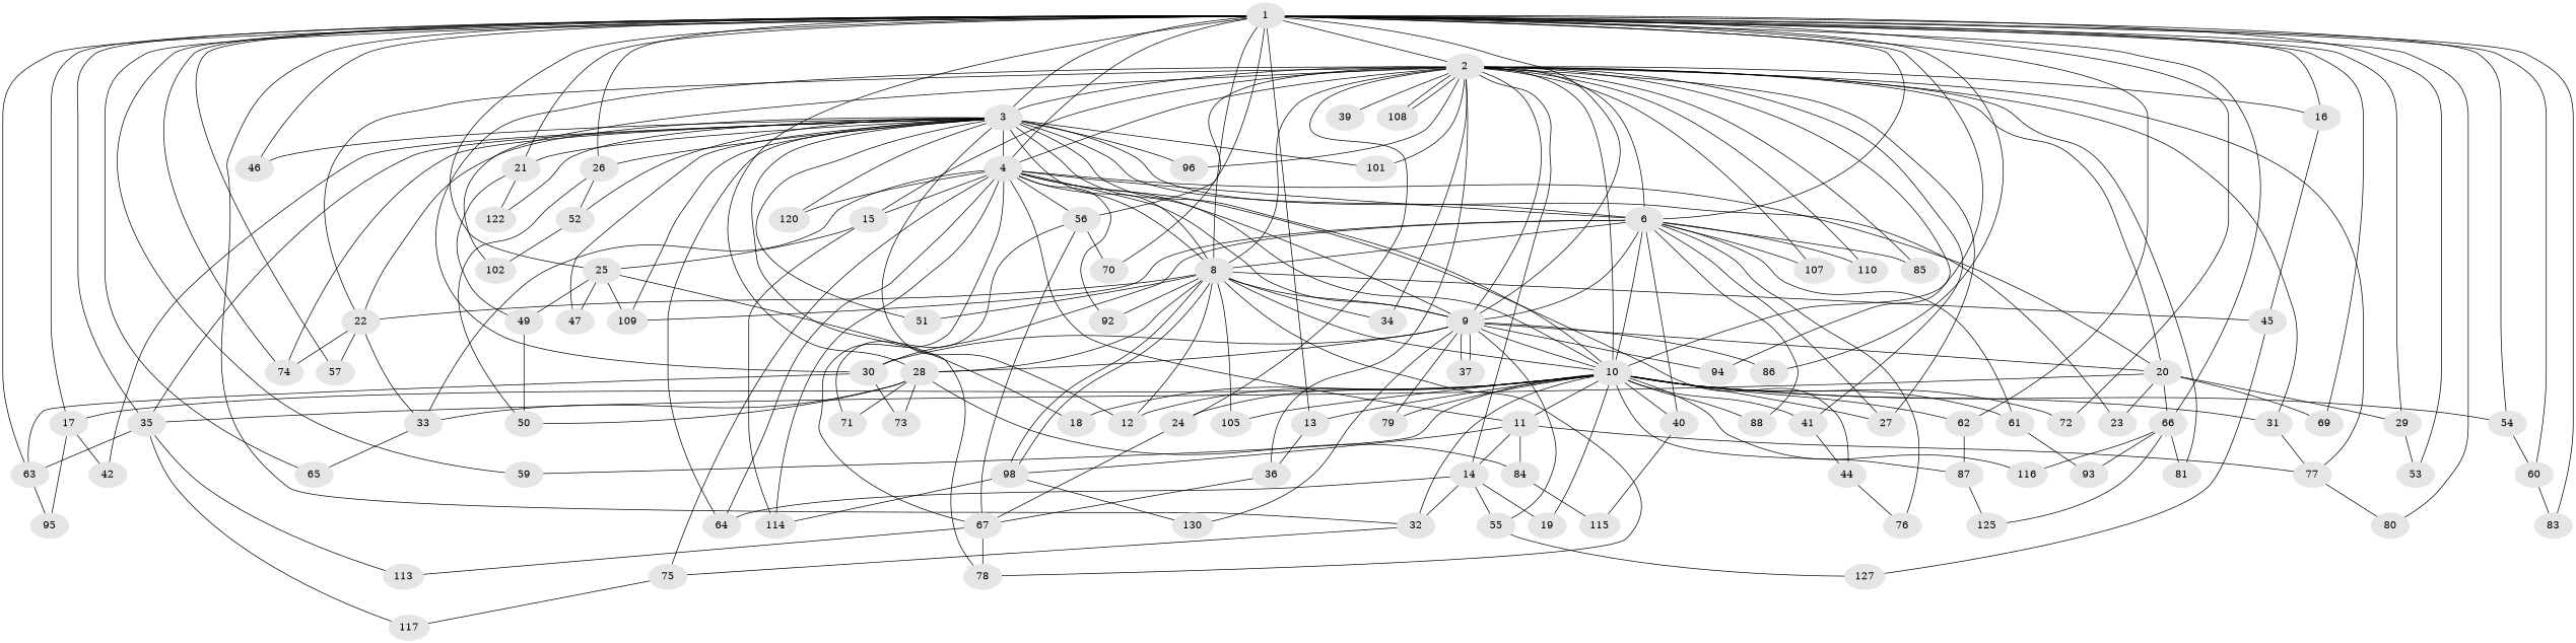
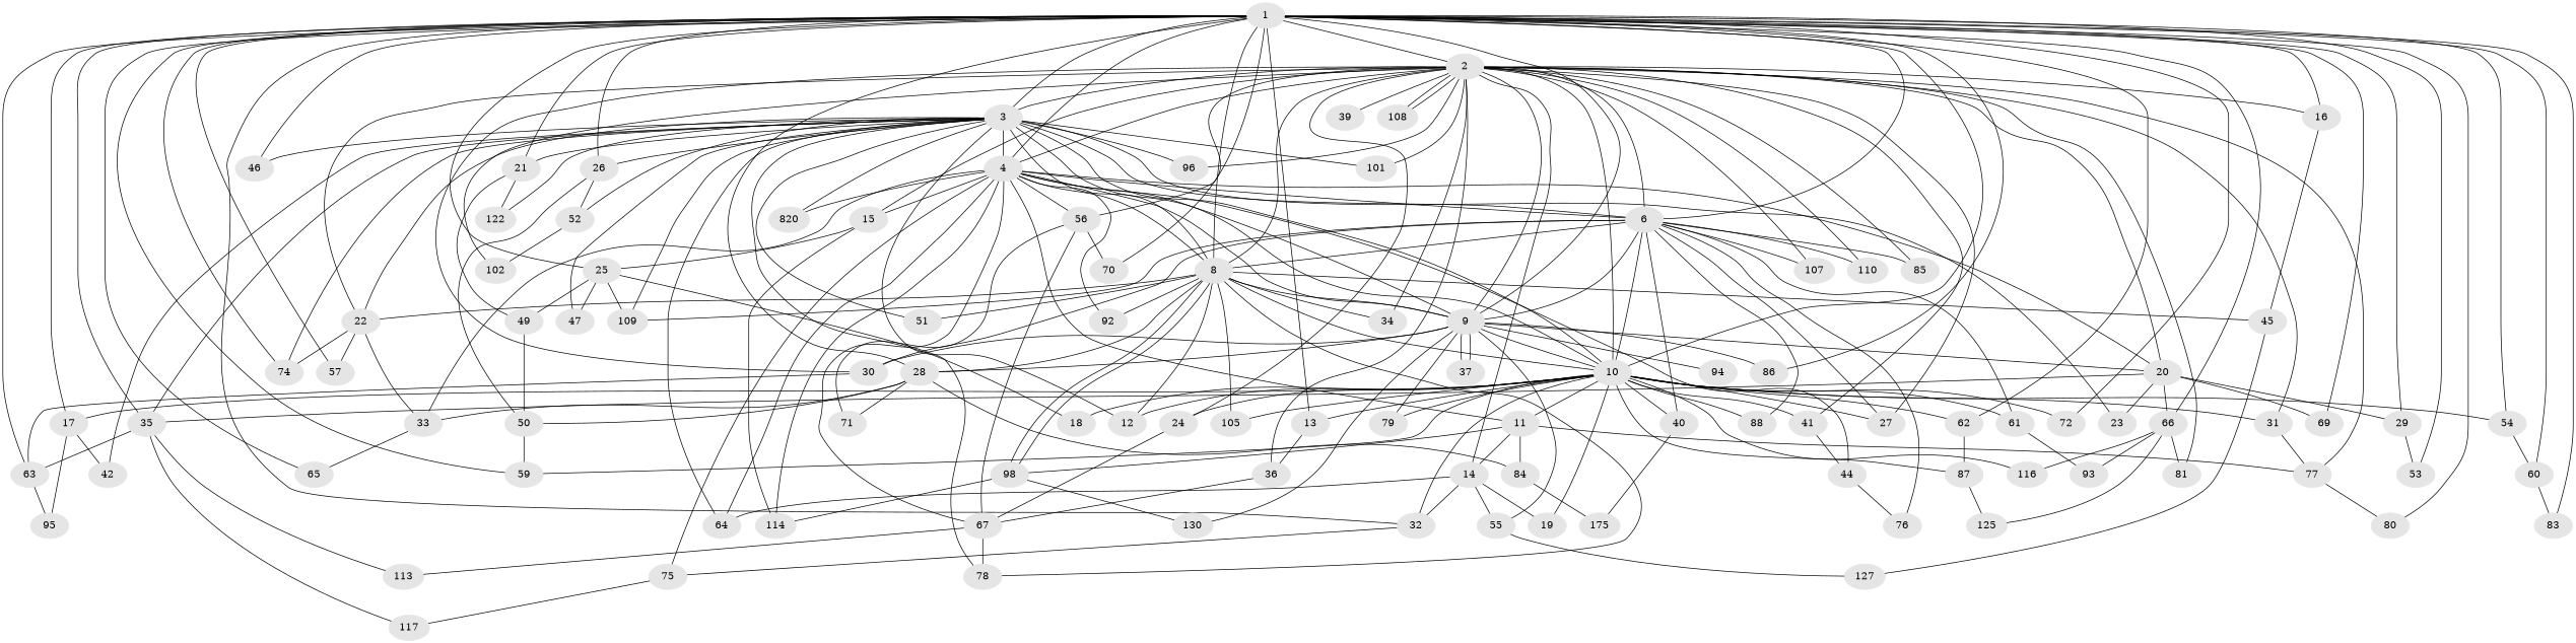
  graph {
    node [color=gray90 style=filled]
    1 [super="+104"]
    2 [super="+5"]
    3 [super="+7"]
    4 [super="+100"]
    6 [super="+91"]
    8 [super="+48"]
    9 [super="+124"]
    10 [super="+58"]
    13
    16
    17
    21
    25
    26
    28 [super="+68"]
    29
    32
    35 [super="+82"]
    46
    53
    54
    59 [super="+112"]
    60
    62
    63 [super="+129"]
    65
    66
    69
    70
    72
    74 [super="+123"]
    80
    83
    86
    n35 [label=57]
    14
    15
    20 [super="+89"]
    22 [super="+128"]
    24
    27 [super="+43"]
    30 [super="+38"]
    31
    34
    36 [super="+126"]
    39
    41
    56
    77 [super="+90"]
    81
    85
    94
    96
    101
    102
    107
    108
    110
    12
    18
    23
    42
    47
    51
    52
    64 [super="+121"]
    109 [super="+111"]
-   120
+   120 [label=820]
    122
    11
    33
    44
    67 [super="+99"]
    75
    92
    114 [super="+119"]
    40 [super="+118"]
    61
    76
    88
    45
    78 [super="+103"]
    98 [super="+106"]
    105
    37
    55
    79
    130
    19
    87
    116
    95
    49 [super="+57"]
    50
    84
    71
-   73
    113
    117
    93
    125
-   115
+   115 [label=175]
    127
    1 -- 2 [weight=2]
    1 -- 3 [weight=2]
    1 -- 4
    1 -- 6
    1 -- 8
    1 -- 9
    1 -- 10
    1 -- 13
    1 -- 16
    1 -- 17
    1 -- 21
    1 -- 25
    1 -- 26
    1 -- 28
    1 -- 29
    1 -- 32
    1 -- 35
    1 -- 46
    1 -- 53
    1 -- 54
    1 -- 59
    1 -- 60
    1 -- 62
    1 -- 63
    1 -- 65
    1 -- 66
    1 -- 69
    1 -- 70
    1 -- 72
    1 -- 74
    1 -- 80
    1 -- 83
    1 -- 86
    1 -- n35
    2 -- 3 [weight=4]
    2 -- 4 [weight=2]
    2 -- 6 [weight=2]
    2 -- 8 [weight=2]
    2 -- 9 [weight=2]
    2 -- 10 [weight=2]
    2 -- 16
    2 -- 14
    2 -- 15
    2 -- 20
    2 -- 22
    2 -- 24
    2 -- 27
    2 -- 30
    2 -- 31
    2 -- 34
    2 -- 36
    2 -- 39
    2 -- 41
    2 -- 56
    2 -- 77
    2 -- 81
    2 -- 85
-   2 -- 94
    2 -- 96
    2 -- 101
    2 -- 102
    2 -- 107
    2 -- 108
    2 -- 108
    2 -- 110
    3 -- 4 [weight=3]
    3 -- 6 [weight=2]
    3 -- 8 [weight=2]
    3 -- 9 [weight=2]
    3 -- 10 [weight=2]
    3 -- 21
    3 -- 26
    3 -- 35
    3 -- 46
    3 -- 74
    3 -- 22
    3 -- 96
    3 -- 101
    3 -- 12
    3 -- 18
    3 -- 23
    3 -- 42
    3 -- 47
    3 -- 51
    3 -- 52
    3 -- 64
    3 -- 109
    3 -- 120
    3 -- 122
    4 -- 6 [weight=2]
    4 -- 8
    4 -- 9
    4 -- 10
    4 -- 15
    4 -- 20
    4 -- 56
    4 -- 64
    4 -- 120
    4 -- 11
    4 -- 33
    4 -- 44
    4 -- 67
    4 -- 75
    4 -- 92
    4 -- 114
    6 -- 8
    6 -- 9 [weight=2]
    6 -- 10
    6 -- 27
    6 -- 30
    6 -- 85
    6 -- 107
    6 -- 110
    6 -- 109
    6 -- 40
    6 -- 61
    6 -- 76
    6 -- 88
    8 -- 9
    8 -- 10
    8 -- 28
    8 -- 22
    8 -- 34
    8 -- 12
    8 -- 51
    8 -- 92
    8 -- 45
    8 -- 78
    8 -- 98
    8 -- 98
    8 -- 105
    9 -- 10
    9 -- 28
    9 -- 86
    9 -- 20
    9 -- 30
    9 -- 94
    9 -- 37
    9 -- 37
    9 -- 55
    9 -- 79
    9 -- 130
    10 -- 13
    10 -- 17
    10 -- 32
    10 -- 54
    10 -- 59
    10 -- 62
    10 -- 72
    10 -- 24
    10 -- 27
    10 -- 31
    10 -- 41
    10 -- 12
    10 -- 18
    10 -- 11
    10 -- 40 [weight=2]
    10 -- 61
    10 -- 88
    10 -- 105
    10 -- 79
    10 -- 19
    10 -- 87
    10 -- 116
    13 -- 36
    16 -- 45
    17 -- 42
    17 -- 95
    21 -- 122
    21 -- 49
    25 -- 47
    25 -- 109
    25 -- 78
    25 -- 49
    26 -- 52
    26 -- 50
    28 -- 33
    28 -- 50
    28 -- 84
    28 -- 71
-   28 -- 73
    29 -- 53
    32 -- 75
    35 -- 63
    35 -- 113
    35 -- 117
    54 -- 60
    60 -- 83
    62 -- 87
    63 -- 95
    66 -- 81
    66 -- 116
    66 -- 93
    66 -- 125
    14 -- 32
    14 -- 64
    14 -- 55
    14 -- 19
    15 -- 25
    15 -- 114
    20 -- 29
    20 -- 35
    20 -- 66
    20 -- 69
    20 -- 23
    22 -- 74
    22 -- n35
    22 -- 33
    24 -- 67
    30 -- 63
-   30 -- 73
    31 -- 77
    36 -- 67
    41 -- 44
    56 -- 70
    56 -- 67
    56 -- 71
    77 -- 80
    52 -- 102
    11 -- 14
    11 -- 77
    11 -- 98
    11 -- 84
    33 -- 65
    44 -- 76
    67 -- 78
    67 -- 113
    75 -- 117
    40 -- 115
    61 -- 93
    45 -- 127
    98 -- 114
    98 -- 130
    55 -- 127
    87 -- 125
    49 -- 50
+   50 -- 59
    84 -- 115
  }
